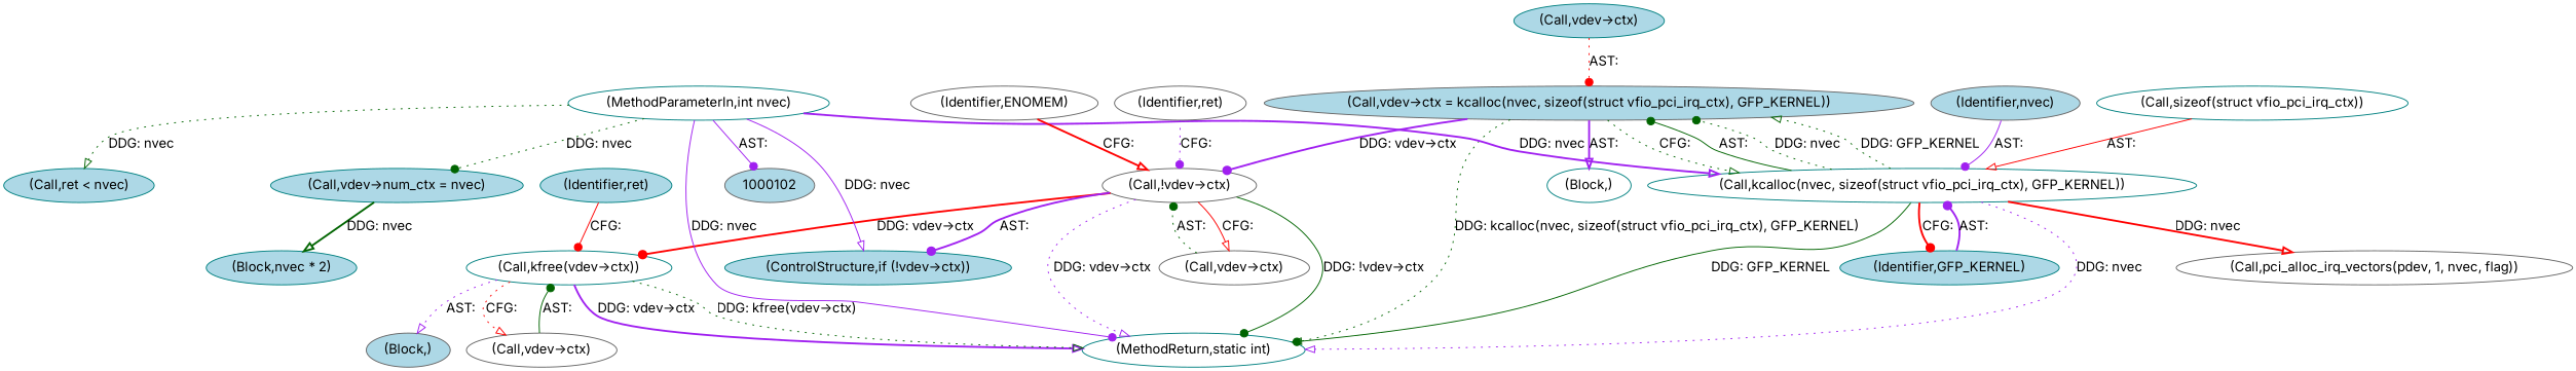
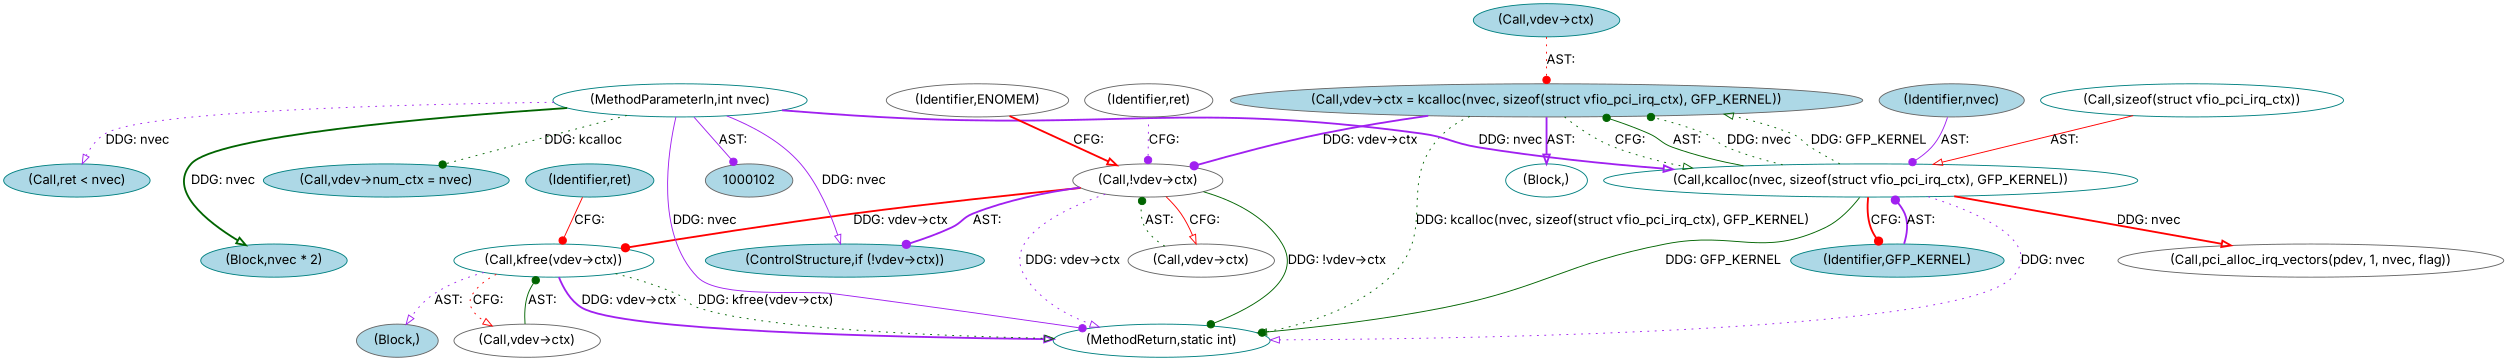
  digraph {
    fontname=Inter
    node [color=teal fillcolor=white fontname=Inter style=filled]
    edge [arrowhead=onormal color=purple fontname=Inter style=dotted]
    n1 [color=gray40 fillcolor=lightblue label="(Call,vdev->ctx = kcalloc(nvec, sizeof(struct vfio_pci_irq_ctx), GFP_KERNEL))"]
    n2 [label="(Call,kcalloc(nvec, sizeof(struct vfio_pci_irq_ctx), GFP_KERNEL))"]
    n3 [color=gray40 label="(Call,!vdev->ctx)"]
    n4 [label="(MethodReturn,static int)"]
    n5 [label="(Block,)"]
    n6 [color=gray40 label="(Call,pci_alloc_irq_vectors(pdev, 1, nvec, flag))"]
    n7 [fillcolor=lightblue label="(Identifier,GFP_KERNEL)"]
    n8 [label="(Call,kfree(vdev->ctx))"]
    n9 [fillcolor=lightblue label="(ControlStructure,if (!vdev->ctx))"]
    n10 [color=gray40 label="(Call,vdev->ctx)"]
    n11 [label="(MethodParameterIn,int nvec)"]
    n12 [fillcolor=lightblue label="(Call,ret < nvec)"]
    n13 [fillcolor=lightblue label="(Block,nvec * 2)"]
    n14 [fillcolor=lightblue label="(Call,vdev->num_ctx = nvec)"]
    1000102 [color=gray40 fillcolor=lightblue]
    n16 [color=gray40 fillcolor=lightblue label="(Block,)"]
    n17 [color=gray40 label="(Call,vdev->ctx)"]
    n18 [color=gray40 fillcolor=lightblue label="(Identifier,nvec)"]
    n19 [fillcolor=lightblue label="(Identifier,ret)"]
    n20 [label="(Call,sizeof(struct vfio_pci_irq_ctx))"]
    n21 [fillcolor=lightblue label="(Call,vdev->ctx)"]
    n22 [color=gray40 label="(Identifier,ENOMEM)"]
    n23 [color=gray40 label="(Identifier,ret)"]
    n1 -> n2 [color=darkgreen label="CFG: "]
    n1 -> n3 [arrowhead=dot label="DDG: vdev->ctx" style=bold]
    n1 -> n4 [arrowhead=dot color=darkgreen label="DDG: kcalloc(nvec, sizeof(struct vfio_pci_irq_ctx), GFP_KERNEL)"]
    n1 -> n5 [label="AST: " style=bold]
    n2 -> n1 [arrowhead=dot color=darkgreen label="AST: " style=solid]
    n2 -> n1 [arrowhead=dot color=darkgreen label="DDG: nvec"]
    n2 -> n1 [color=darkgreen label="DDG: GFP_KERNEL"]
    n2 -> n4 [label="DDG: nvec"]
    n2 -> n4 [color=darkgreen label="DDG: GFP_KERNEL" style=solid]
    n2 -> n6 [color=red label="DDG: nvec" style=bold]
    n2 -> n7 [arrowhead=dot color=red label="CFG: " style=bold]
    n3 -> n4 [label="DDG: vdev->ctx"]
    n3 -> n4 [arrowhead=dot color=darkgreen label="DDG: !vdev->ctx" style=solid]
    n3 -> n8 [arrowhead=dot color=red label="DDG: vdev->ctx" style=bold]
    n3 -> n9 [arrowhead=dot label="AST: " style=bold]
    n3 -> n10 [color=red label="CFG: " style=solid]
    n7 -> n2 [arrowhead=dot label="AST: " style=bold]
    n8 -> n4 [label="DDG: vdev->ctx" style=bold]
    n8 -> n4 [color=darkgreen label="DDG: kfree(vdev->ctx)"]
    n8 -> n16 [label="AST: "]
    n8 -> n17 [color=red label="CFG: "]
    n10 -> n3 [arrowhead=dot color=darkgreen label="AST: "]
    n11 -> n2 [label="DDG: nvec" style=bold]
    n11 -> n4 [arrowhead=dot label="DDG: nvec" style=solid]
    n11 -> n9 [label="DDG: nvec" style=solid]
-   n11 -> n12 [color=darkgreen label="DDG: nvec"]
-   n14 -> n13 [color=darkgreen label="DDG: nvec" style=bold]
-   n11 -> n14 [arrowhead=dot color=darkgreen label="DDG: nvec"]
+   n11 -> n12 [label="DDG: nvec"]
+   n11 -> n13 [color=darkgreen label="DDG: nvec" style=bold]
+   n11 -> n14 [arrowhead=dot color=darkgreen label="DDG: kcalloc"]
    n11 -> 1000102 [arrowhead=dot label="AST: " style=solid]
    n17 -> n8 [arrowhead=dot color=darkgreen label="AST: " style=solid]
    n18 -> n2 [arrowhead=dot label="AST: " style=solid]
    n19 -> n8 [arrowhead=dot color=red label="CFG: " style=solid]
    n20 -> n2 [color=red label="AST: " style=solid]
    n21 -> n1 [arrowhead=dot color=red label="AST: "]
    n22 -> n3 [color=red label="CFG: " style=bold]
    n23 -> n3 [arrowhead=dot label="CFG: "]
  }
